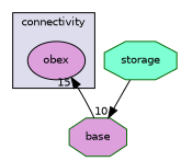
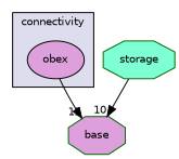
  digraph {
    compound=true
    node [color=darkgreen fillcolor=plum fontname=Helvetica fontsize=10 shape=octagon style=filled]
    edge [labeldistance=1.5 labelfontname=Helvetica labelfontsize=10]
    n1 [color=black label=obex pencolor=black shape=ellipse]
    n2 [label=base]
    n3 [fillcolor=aquamarine label=storage]
    subgraph cluster_1 {
      bgcolor="#ddddee"
      fontname=Helvetica
      fontsize=10
      label=connectivity
      pencolor=black
      n1
    }
-   n2 -> n1 [headlabel=15]
+   n1 -> n2 [headlabel=15]
    n3 -> n2 [headlabel=10]
  }
